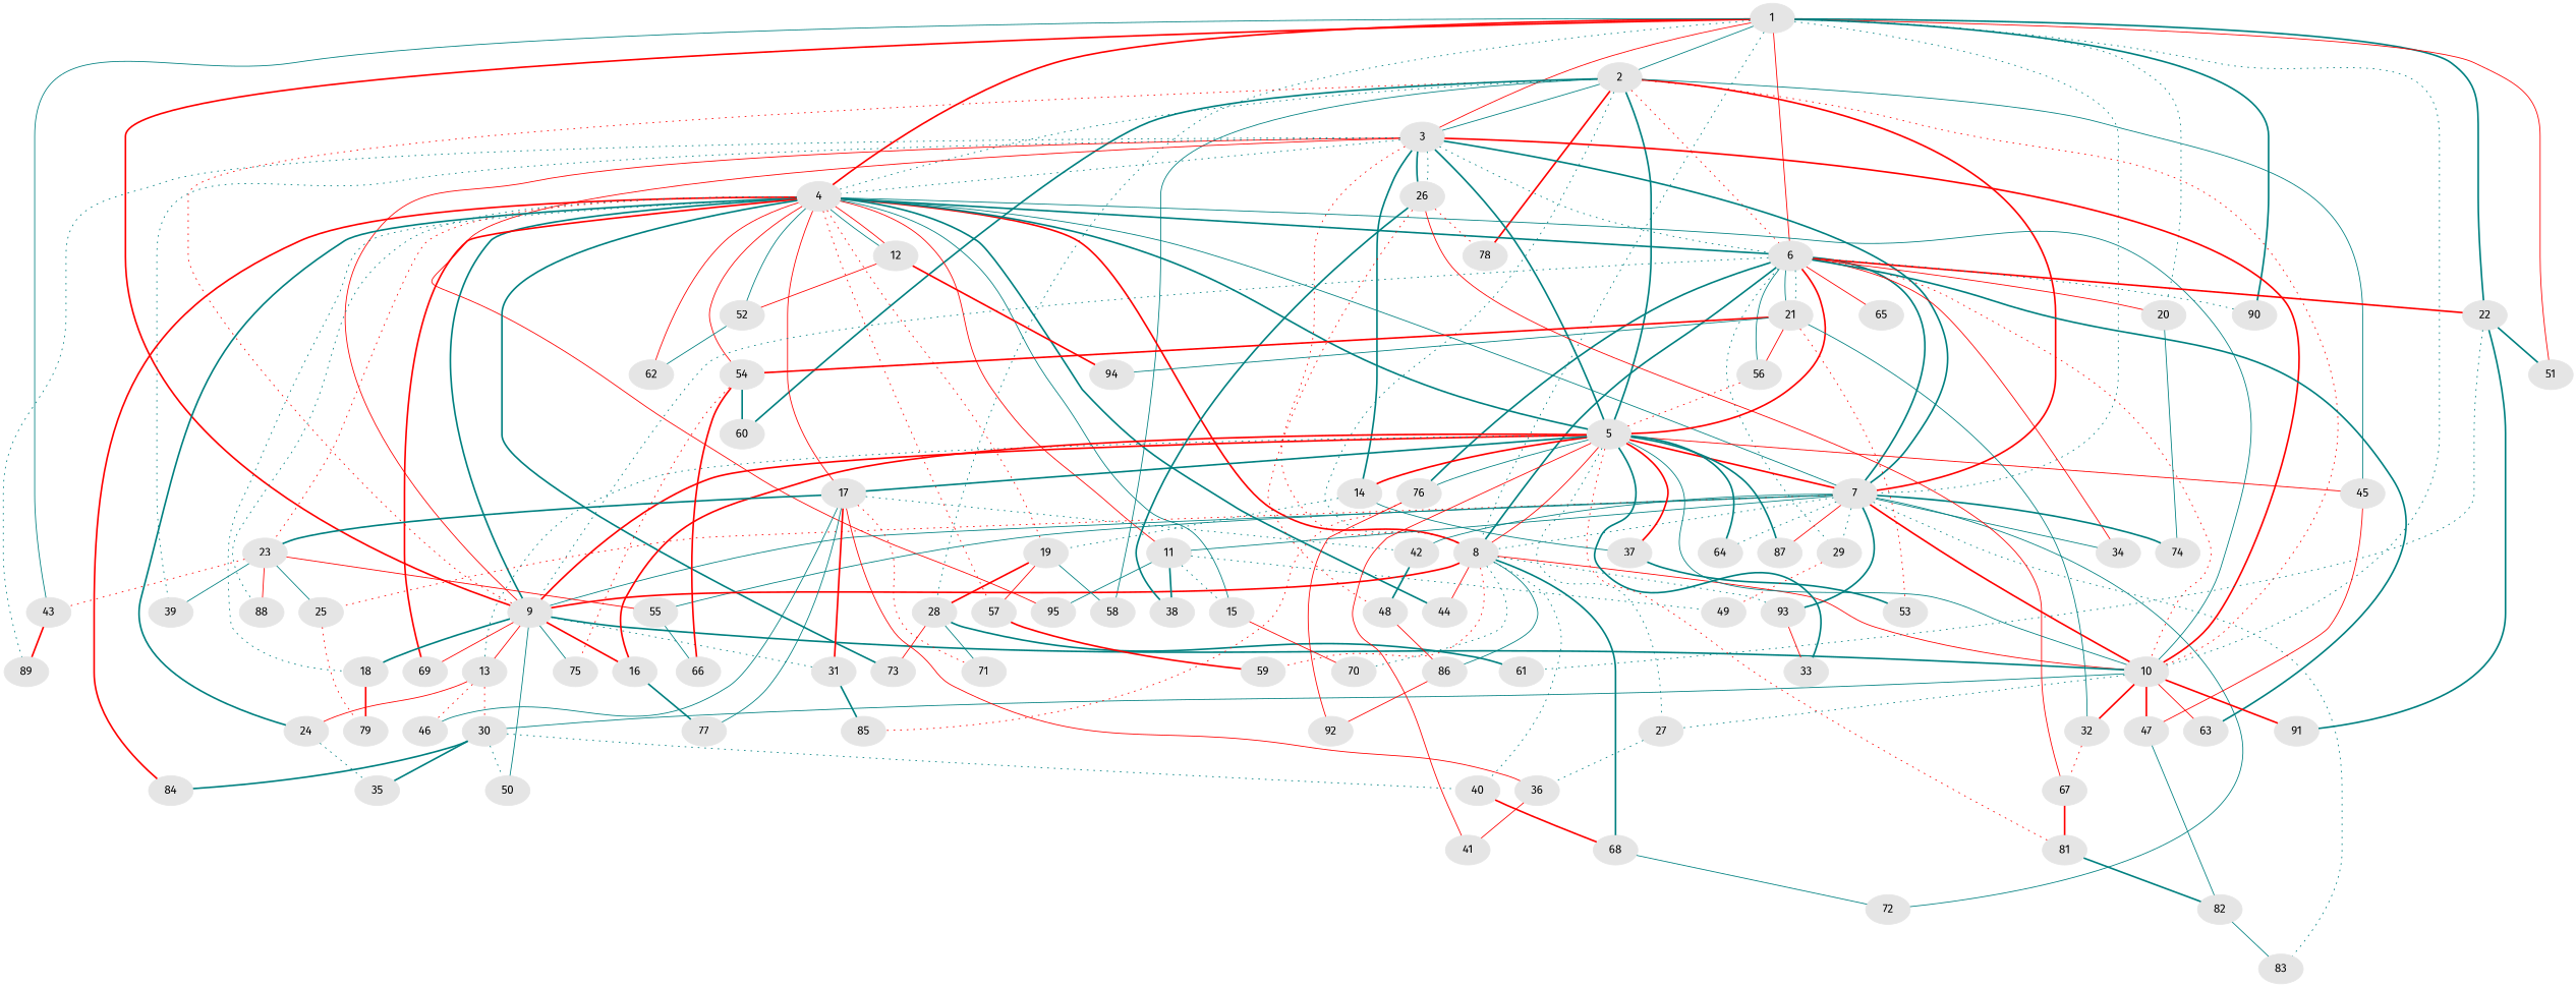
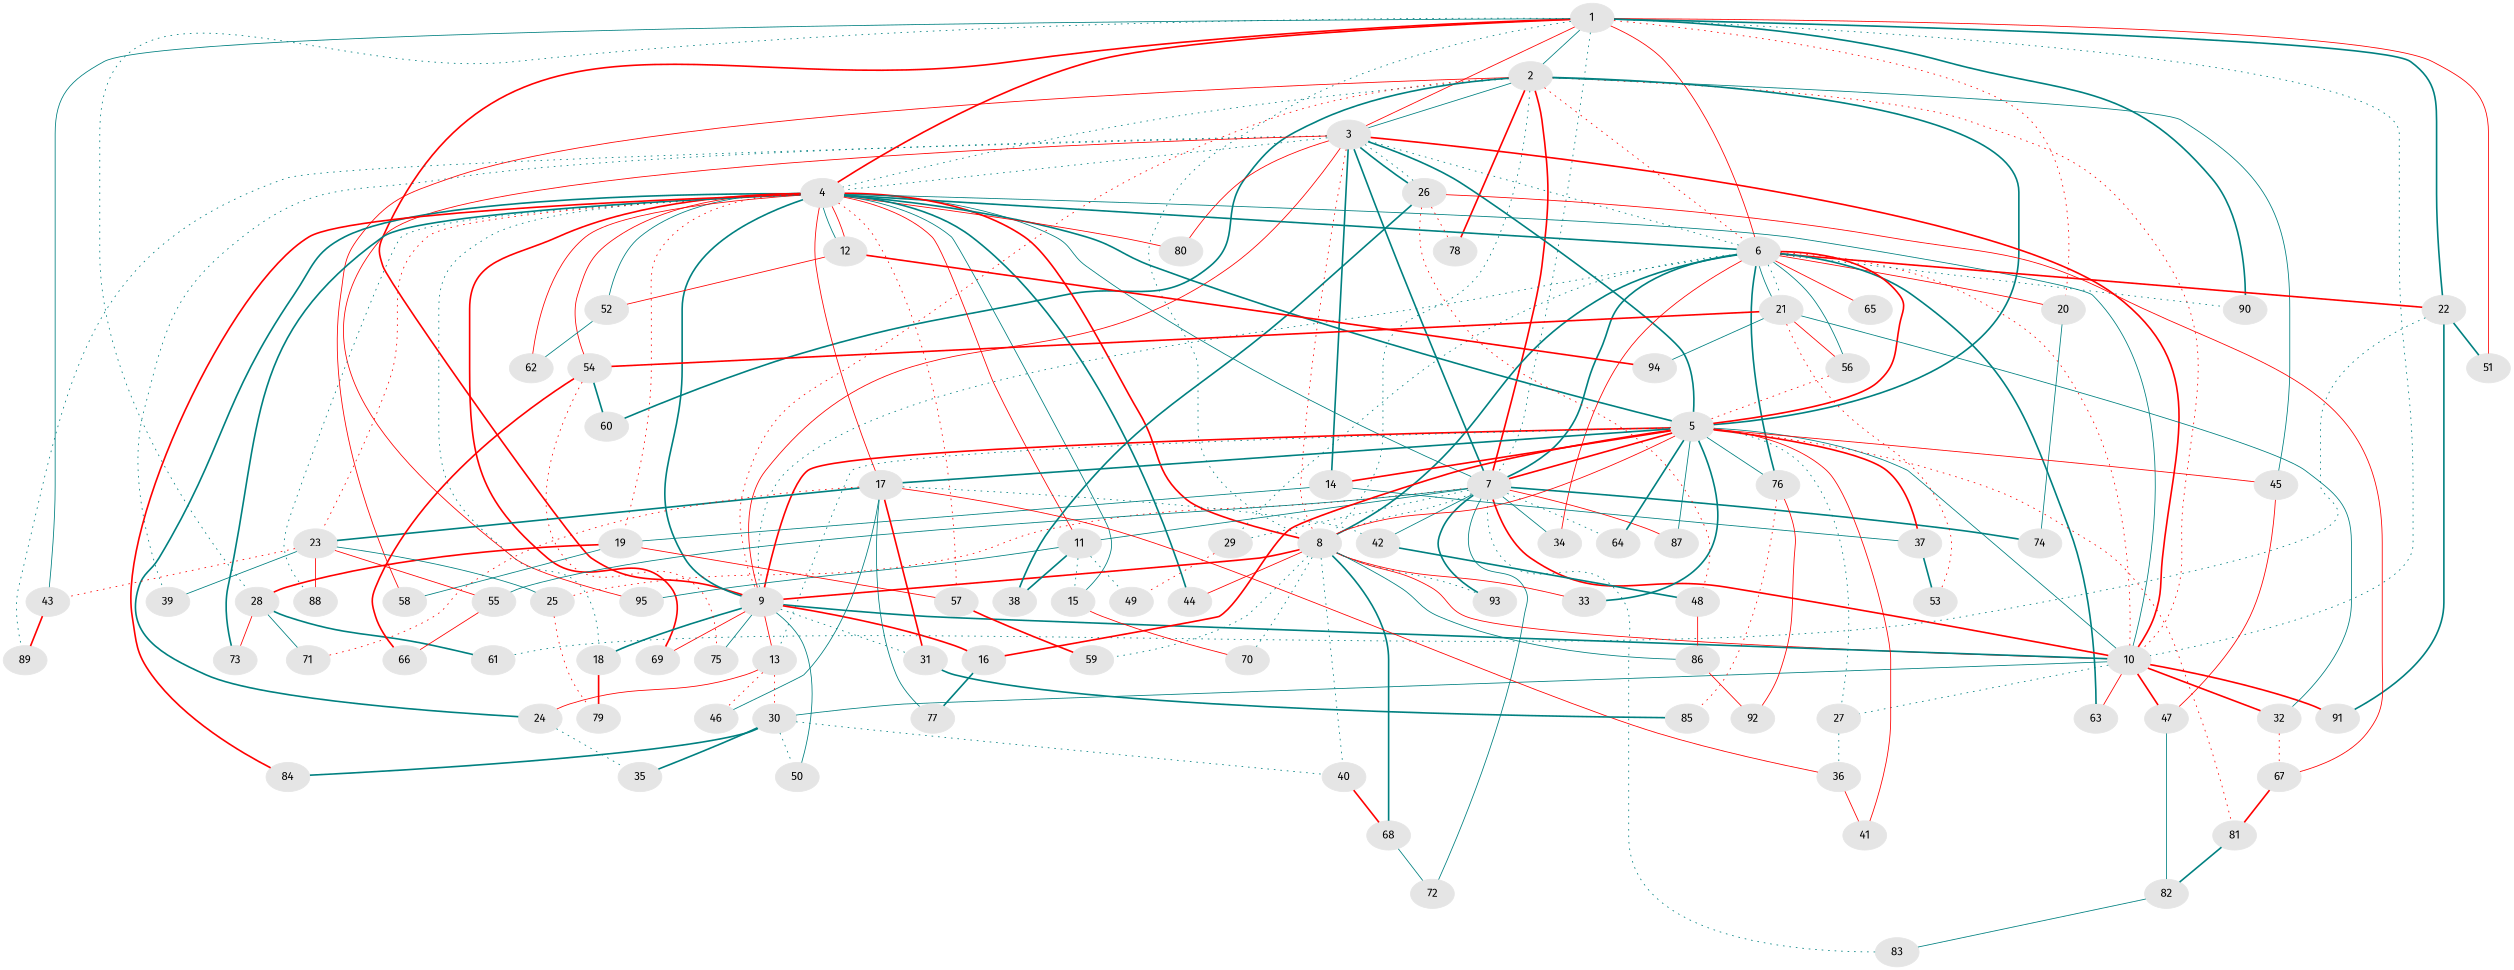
  graph {
    fontname="Fira Sans"
    node [color=gray90 fontname="Fira Sans" style=filled]
    edge [color=teal fontname="Fira Sans" style=solid]
    1
    2
    3
    4
    6
    7
    8
    9
    10
    20
    22
    28
    43
    51
    90
    5
    45
    58
    60
    78
    14
    26
    39
+   80
    89
    95
    11
    12
    15
    17
    18
    19
    23
    24
    44
    52
    54
    57
    62
    69
    73
    84
    88
    37
    13
    16
    27
    33
    41
    64
    76
    81
    87
    21
    29
    34
    56
    63
    65
    25
    42
    55
    72
    74
    83
    93
    40
    59
    68
    70
    86
    31
    50
    75
    30
    32
    47
    91
    61
    71
    38
    48
    67
    53
    49
    94
    46
    77
    36
    79
    35
    66
    85
    92
    82
    1 -- 2
    1 -- 3 [color=red]
    1 -- 4 [color=red style=bold]
    1 -- 6 [color=red]
    1 -- 7 [style=dotted]
    1 -- 8 [style=dotted]
    1 -- 9 [color=red style=bold]
    1 -- 10 [style=dotted]
-   1 -- 20 [style=dotted]
+   1 -- 20 [color=red style=dotted]
    1 -- 22 [style=bold]
    1 -- 28 [style=dotted]
    1 -- 43
    1 -- 51 [color=red]
    1 -- 90 [style=bold]
    2 -- 3
    2 -- 4 [style=dotted]
    2 -- 6 [color=red style=dotted]
    2 -- 7 [color=red style=bold]
    2 -- 8 [style=dotted]
    2 -- 9 [color=red style=dotted]
    2 -- 10 [color=red style=dotted]
    2 -- 5 [style=bold]
    2 -- 45
-   2 -- 58
+   2 -- 58 [color=red]
    2 -- 60 [style=bold]
    2 -- 78 [color=red style=bold]
    3 -- 4 [style=dotted]
    3 -- 6 [style=dotted]
    3 -- 7 [style=bold]
    3 -- 8 [color=red style=dotted]
    3 -- 9 [color=red]
    3 -- 10 [color=red style=bold]
    3 -- 5 [style=bold]
    3 -- 14 [style=bold]
    3 -- 26 [style=bold]
    3 -- 26 [style=dotted]
    3 -- 39 [style=dotted]
+   3 -- 80 [color=red]
    3 -- 89 [style=dotted]
    3 -- 95 [color=red]
    4 -- 6 [style=bold]
    4 -- 7
    4 -- 8 [color=red style=bold]
    4 -- 9 [style=bold]
    4 -- 10
    4 -- 5 [style=bold]
+   4 -- 80 [color=red]
    4 -- 11 [color=red]
    4 -- 12
    4 -- 12 [color=red]
    4 -- 15
    4 -- 17 [color=red]
    4 -- 18 [style=dotted]
    4 -- 19 [color=red style=dotted]
    4 -- 23 [color=red style=dotted]
    4 -- 24 [style=bold]
    4 -- 44 [style=bold]
    4 -- 52
    4 -- 54 [color=red]
    4 -- 57 [color=red style=dotted]
    4 -- 62 [color=red]
    4 -- 69 [color=red style=bold]
    4 -- 73 [style=bold]
    4 -- 84 [color=red style=bold]
    4 -- 88 [style=dotted]
    6 -- 7 [style=bold]
    6 -- 8 [style=bold]
    6 -- 9 [style=dotted]
    6 -- 10 [color=red style=dotted]
    6 -- 20 [color=red]
    6 -- 22 [color=red style=bold]
    6 -- 90 [style=dotted]
    6 -- 76 [style=bold]
    6 -- 21
    6 -- 21 [style=dotted]
    6 -- 29 [style=dotted]
    6 -- 34 [color=red]
    6 -- 56
    6 -- 63 [style=bold]
    6 -- 65 [color=red]
    7 -- 8 [style=dotted]
-   7 -- 9
    7 -- 10 [color=red style=bold]
    7 -- 11
    7 -- 64 [style=dotted]
    7 -- 87 [color=red]
    7 -- 29 [style=dotted]
    7 -- 34
    7 -- 25 [color=red style=dotted]
    7 -- 42
    7 -- 55
    7 -- 72
    7 -- 74 [style=bold]
    7 -- 83 [style=dotted]
    7 -- 93 [style=bold]
    8 -- 9 [color=red style=bold]
    8 -- 10 [color=red]
    8 -- 44 [color=red]
-   93 -- 33 [color=red]
+   8 -- 33 [color=red]
    8 -- 93 [style=dotted]
    8 -- 40 [style=dotted]
-   8 -- 59 [color=red style=dotted]
+   8 -- 59 [style=dotted]
    8 -- 68 [style=bold]
    8 -- 70 [style=dotted]
    8 -- 86
    9 -- 10 [style=bold]
    9 -- 18 [style=bold]
    9 -- 69 [color=red]
    9 -- 13 [color=red]
    9 -- 16 [color=red style=bold]
    9 -- 31 [style=dotted]
    9 -- 50
    9 -- 75
    10 -- 27 [style=dotted]
    10 -- 63 [color=red]
    10 -- 30
    10 -- 32 [color=red style=bold]
    10 -- 47 [color=red style=bold]
    10 -- 91 [color=red style=bold]
    20 -- 74
    22 -- 51 [style=bold]
    22 -- 91 [style=bold]
    22 -- 61 [style=dotted]
    28 -- 73 [color=red]
    28 -- 61 [style=bold]
    28 -- 71
    43 -- 89 [color=red style=bold]
    5 -- 6 [color=red style=bold]
    5 -- 7 [color=red style=bold]
    5 -- 8 [color=red]
    5 -- 9 [color=red style=bold]
    5 -- 10
    5 -- 45 [color=red]
    5 -- 14 [color=red style=bold]
    5 -- 17 [style=bold]
    5 -- 37 [color=red style=bold]
    5 -- 13 [style=dotted]
    5 -- 16 [color=red style=bold]
    5 -- 27 [style=dotted]
    5 -- 33 [style=bold]
    5 -- 41 [color=red]
    5 -- 64 [style=bold]
    5 -- 76
    5 -- 81 [color=red style=dotted]
-   5 -- 87 [style=bold]
+   5 -- 87
    45 -- 47 [color=red]
-   14 -- 19 [style=dotted]
+   14 -- 19
    14 -- 37
    26 -- 78 [color=red style=dotted]
    26 -- 38 [style=bold]
    26 -- 48 [color=red style=dotted]
    26 -- 67 [color=red]
    11 -- 95
    11 -- 15 [style=dotted]
    11 -- 38 [style=bold]
    11 -- 49 [style=dotted]
    12 -- 52 [color=red]
    12 -- 94 [color=red style=bold]
    15 -- 70 [color=red]
    17 -- 23 [style=bold]
    17 -- 42 [style=dotted]
    17 -- 31 [color=red style=bold]
    17 -- 71 [color=red style=dotted]
    17 -- 46
    17 -- 77
    17 -- 36 [color=red]
    18 -- 79 [color=red style=bold]
    19 -- 28 [color=red style=bold]
    19 -- 58
    19 -- 57 [color=red]
    23 -- 43 [color=red style=dotted]
    23 -- 39
    23 -- 88 [color=red]
    23 -- 25
    23 -- 55 [color=red]
    24 -- 35 [style=dotted]
    52 -- 62
    54 -- 60 [style=bold]
    54 -- 75 [color=red style=dotted]
    54 -- 66 [color=red style=bold]
    57 -- 59 [color=red style=bold]
    37 -- 53 [style=bold]
    13 -- 24 [color=red]
    13 -- 30 [color=red style=dotted]
    13 -- 46 [color=red style=dotted]
    16 -- 77 [style=bold]
    27 -- 36 [style=dotted]
    76 -- 85 [color=red style=dotted]
    76 -- 92 [color=red]
    81 -- 82 [style=bold]
    21 -- 54 [color=red style=bold]
    21 -- 56 [color=red]
    21 -- 32
    21 -- 53 [color=red style=dotted]
    21 -- 94
    29 -- 49 [color=red style=dotted]
    56 -- 5 [color=red style=dotted]
    25 -- 79 [color=red style=dotted]
    42 -- 48 [style=bold]
-   55 -- 66
+   55 -- 66 [color=red]
    40 -- 68 [color=red style=bold]
    68 -- 72
    86 -- 92 [color=red]
    31 -- 85 [style=bold]
    30 -- 84 [style=bold]
    30 -- 40 [style=dotted]
    30 -- 50 [style=dotted]
    30 -- 35 [style=bold]
    32 -- 67 [color=red style=dotted]
    47 -- 82
    48 -- 86 [color=red]
    67 -- 81 [color=red style=bold]
    36 -- 41 [color=red]
    82 -- 83
  }
